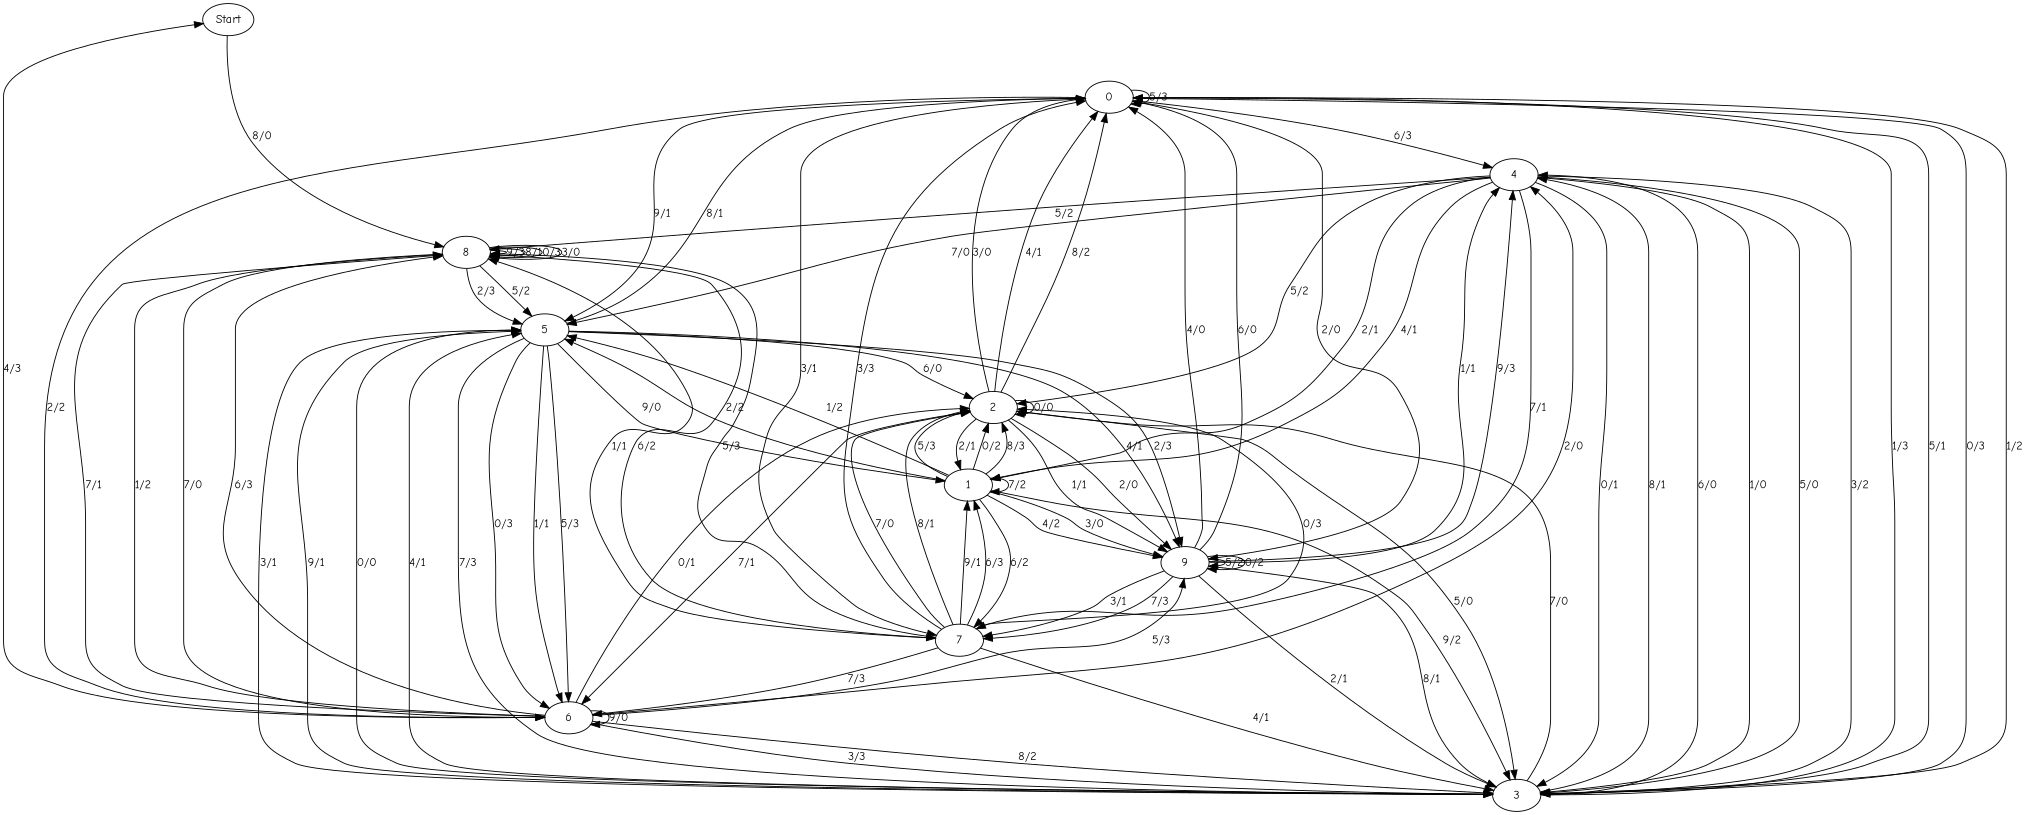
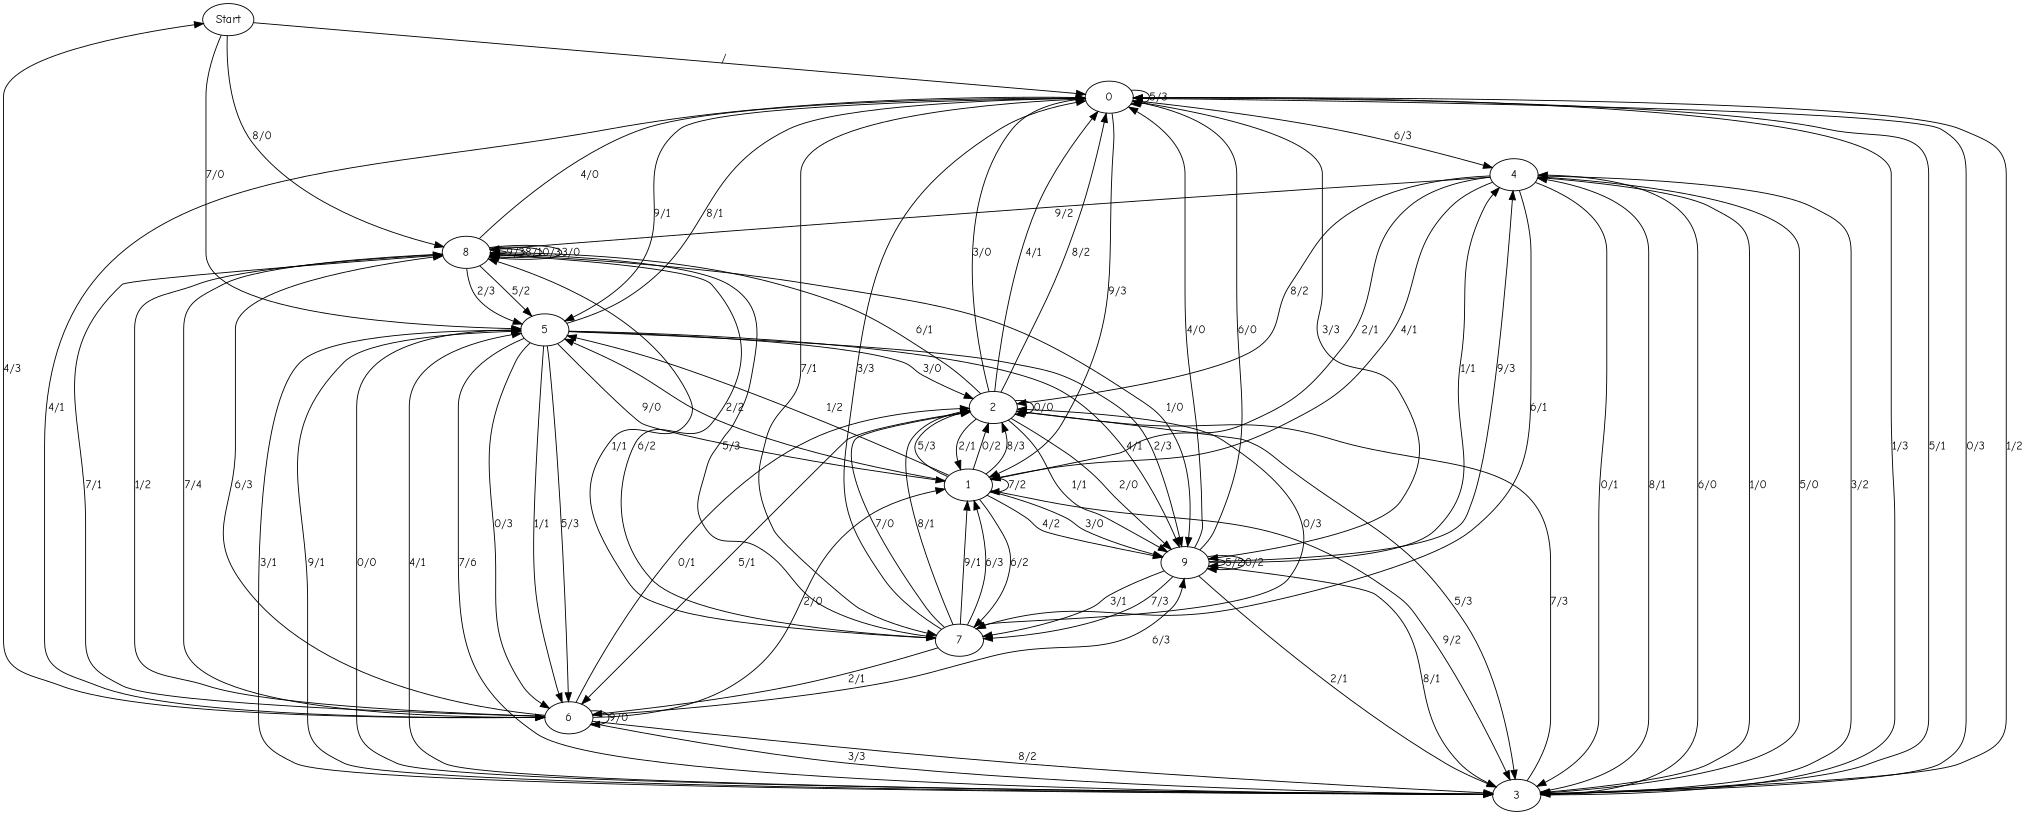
  digraph {
    fontname="Comic Neue"
    node [fontname="Comic Neue"]
    edge [fontname="Comic Neue"]
    Start
    0
    8
    4
    9
    3
    6
    7
    1
    5
    2
+   Start -> 0 [label="/"]
    Start -> 8 [label="8/0"]
    0 -> 0 [label="5/3"]
    0 -> 4 [label="6/3"]
-   0 -> 9 [label="2/0"]
+   0 -> 9 [label="3/3"]
    0 -> 3 [label="0/3"]
    0 -> 3 [label="1/2"]
-   0 -> 6 [label="2/2"]
-   0 -> 7 [label="3/1"]
+   0 -> 6 [label="4/1"]
+   0 -> 7 [label="7/1"]
+   0 -> 1 [label="9/3"]
    0 -> 5 [label="9/1"]
+   8 -> 0 [label="4/0"]
    8 -> 8 [label="9/3"]
    8 -> 8 [label="8/1"]
    8 -> 8 [label="0/3"]
    8 -> 8 [label="3/0"]
-   8 -> 6 [label="7/0"]
+   8 -> 9 [label="1/0"]
+   8 -> 6 [label="7/4"]
    8 -> 7 [label="6/2"]
    8 -> 5 [label="5/2"]
    8 -> 5 [label="2/3"]
-   4 -> 8 [label="5/2"]
+   4 -> 8 [label="9/2"]
    4 -> 3 [label="3/2"]
    4 -> 3 [label="0/1"]
    4 -> 3 [label="1/0"]
    4 -> 3 [label="5/0"]
-   4 -> 7 [label="7/1"]
+   4 -> 7 [label="6/1"]
    4 -> 1 [label="2/1"]
    4 -> 1 [label="4/1"]
-   4 -> 5 [label="7/0"]
-   4 -> 2 [label="5/2"]
+   Start -> 5 [label="7/0"]
+   4 -> 2 [label="8/2"]
    9 -> 0 [label="4/0"]
    9 -> 0 [label="6/0"]
    9 -> 4 [label="1/1"]
    9 -> 4 [label="9/3"]
    9 -> 9 [label="5/2"]
    9 -> 9 [label="0/2"]
    9 -> 3 [label="8/1"]
    9 -> 3 [label="2/1"]
    9 -> 7 [label="7/3"]
    9 -> 7 [label="3/1"]
    3 -> 0 [label="1/3"]
    3 -> 0 [label="5/1"]
    3 -> 4 [label="8/1"]
    3 -> 4 [label="6/0"]
    3 -> 5 [label="3/1"]
    3 -> 5 [label="9/1"]
    3 -> 5 [label="0/0"]
    3 -> 5 [label="4/1"]
-   3 -> 2 [label="7/0"]
+   3 -> 2 [label="7/3"]
    6 -> Start [label="4/3"]
    6 -> 8 [label="6/3"]
    6 -> 8 [label="7/1"]
    6 -> 8 [label="1/2"]
-   6 -> 9 [label="5/3"]
+   6 -> 9 [label="6/3"]
    6 -> 3 [label="8/2"]
    6 -> 3 [label="3/3"]
    6 -> 6 [label="9/0"]
-   6 -> 4 [label="2/0"]
+   6 -> 1 [label="2/0"]
    6 -> 2 [label="0/1"]
    7 -> 0 [label="3/3"]
    7 -> 8 [label="5/3"]
    7 -> 8 [label="1/1"]
-   7 -> 3 [label="4/1"]
-   7 -> 6 [label="7/3"]
+   7 -> 6 [label="2/1"]
    7 -> 1 [label="9/1"]
    7 -> 1 [label="6/3"]
    7 -> 2 [label="0/3"]
    7 -> 2 [label="7/0"]
    7 -> 2 [label="8/1"]
    1 -> 9 [label="3/0"]
    1 -> 9 [label="4/2"]
    1 -> 3 [label="9/2"]
    1 -> 7 [label="6/2"]
    1 -> 1 [label="7/2"]
    1 -> 5 [label="1/2"]
    1 -> 5 [label="2/2"]
    1 -> 2 [label="0/2"]
    1 -> 2 [label="8/3"]
    1 -> 2 [label="5/3"]
    5 -> 0 [label="8/1"]
    5 -> 9 [label="4/1"]
    5 -> 9 [label="2/3"]
-   5 -> 3 [label="7/3"]
+   5 -> 3 [label="7/6"]
    5 -> 6 [label="0/3"]
    5 -> 6 [label="1/1"]
    5 -> 6 [label="5/3"]
    5 -> 1 [label="9/0"]
-   5 -> 2 [label="6/0"]
+   5 -> 2 [label="3/0"]
    2 -> 0 [label="3/0"]
    2 -> 0 [label="4/1"]
    2 -> 0 [label="8/2"]
+   2 -> 8 [label="6/1"]
    2 -> 9 [label="1/1"]
    2 -> 9 [label="2/0"]
-   2 -> 3 [label="5/0"]
-   2 -> 6 [label="7/1"]
+   2 -> 3 [label="5/3"]
+   2 -> 6 [label="5/1"]
    2 -> 1 [label="2/1"]
    2 -> 2 [label="0/0"]
  }
